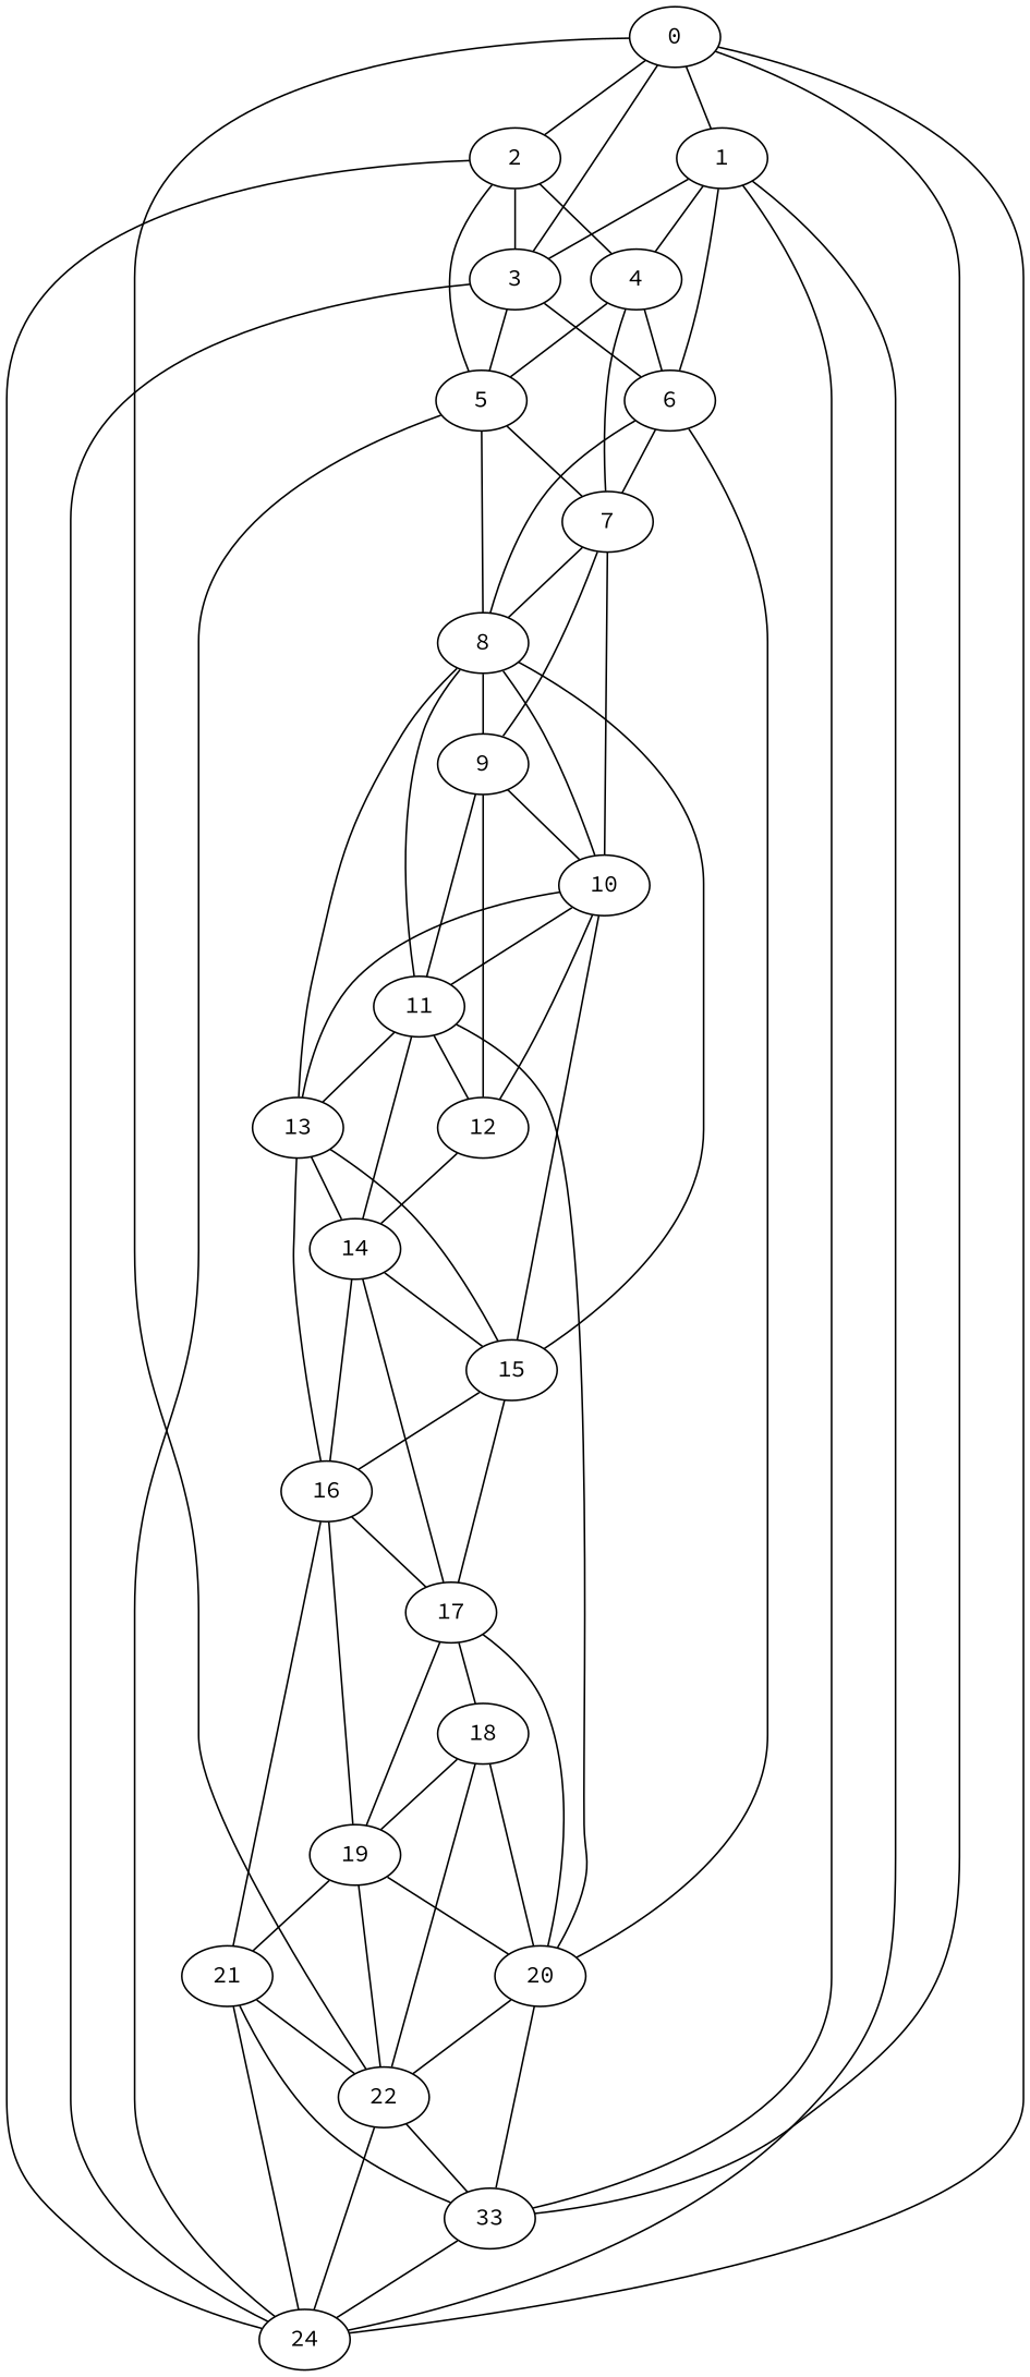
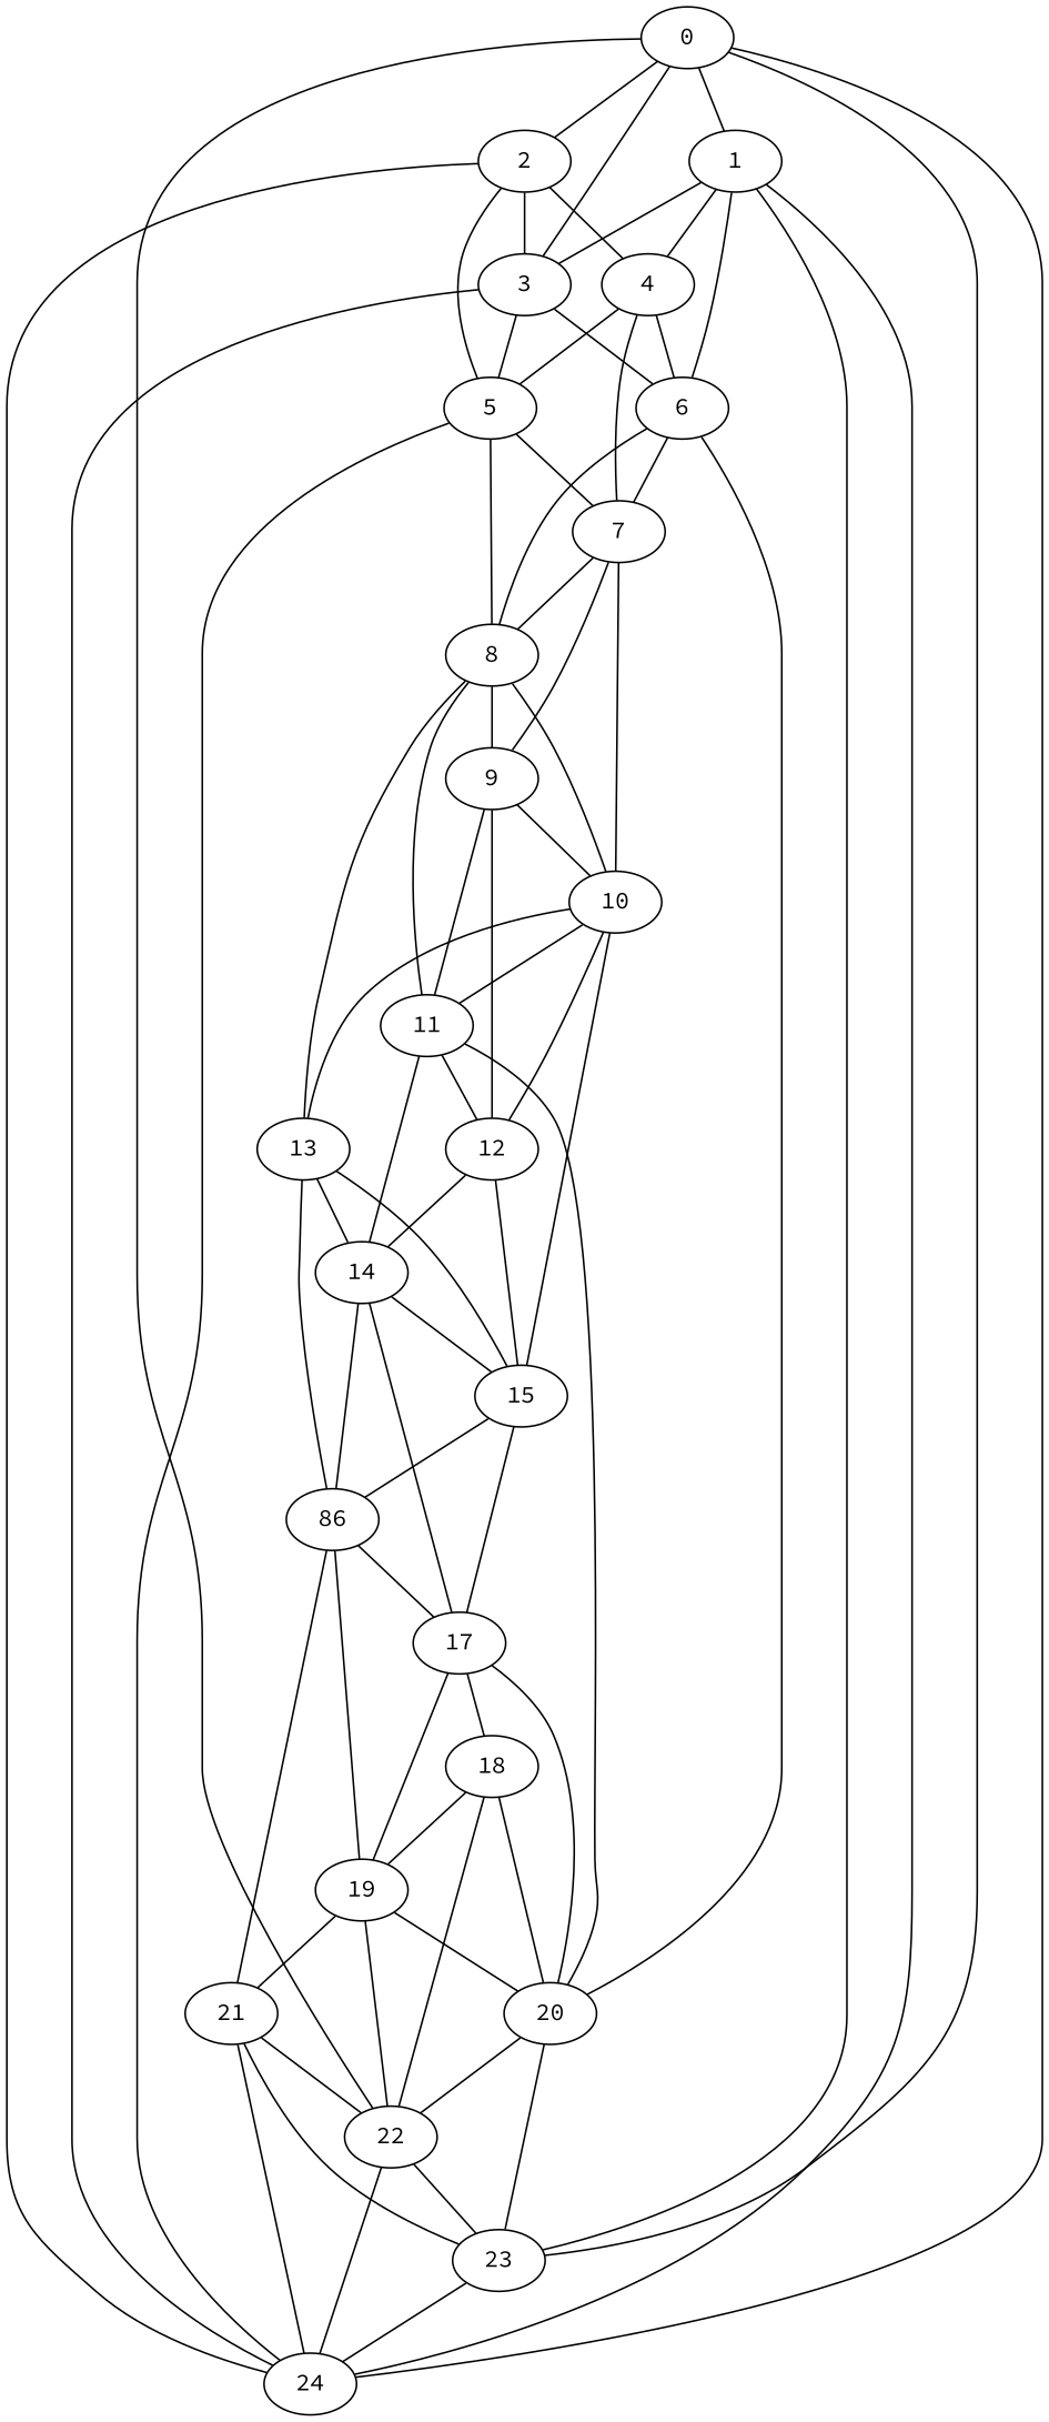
  strict graph {
    fontname="Source Code Pro"
    node [fontname="Source Code Pro"]
    edge [fontname="Source Code Pro" is_available=True prob=1.0]
    0
    1
    2
    3
    22
-   23 [label=33]
+   23
    24
    4
    6
    5
    7
    8
    20
    9
    10
    11
    13
    12
    15
    14
-   16
+   16 [label=86]
    17
    19
    21
    18
    0 -- 1 [prob=0.650292402085]
    0 -- 2 [prob=0.111181133294]
    0 -- 3 [prob=0.940531475203]
    0 -- 22 [prob=0.569768721524]
    0 -- 23
    0 -- 24 [prob=0.022977695038]
    1 -- 3 [prob=0.963126353927]
    1 -- 23 [prob=0.469319696093]
    1 -- 24 [prob=0.0451934712595]
    1 -- 4 [prob=0.241471070449]
    1 -- 6 [prob=0.111288648622]
    2 -- 3 [prob=0.510604800446]
    2 -- 24
    2 -- 4 [prob=0.89707219456]
    2 -- 5 [prob=0.0421327829517]
    3 -- 24 [prob=0.737531713275]
    3 -- 6 [prob=0.693614097343]
    3 -- 5 [prob=0.134170280673]
    22 -- 23 [prob=0.898111672781]
    22 -- 24 [prob=0.676063088232]
    23 -- 24 [prob=0.0742268432379]
    4 -- 6
    4 -- 5 [prob=0.984030660082]
    4 -- 7 [prob=0.657168862266]
    6 -- 7 [prob=0.796671450986]
    6 -- 8 [prob=0.500408881426]
    6 -- 20 [prob=0.703539154915]
    5 -- 24 [prob=0.947837130104]
    5 -- 7 [prob=0.374343465655]
    5 -- 8
    7 -- 8 [prob=0.386355127889]
    7 -- 9 [prob=0.949007816904]
    7 -- 10 [prob=0.726414773152]
    8 -- 9
    8 -- 10 [prob=0.769826436479]
    8 -- 11 [prob=0.277733936319]
    8 -- 13
    20 -- 22
    20 -- 23 [prob=0.885329700777]
    9 -- 10
    9 -- 11 [prob=0.61409262344]
    9 -- 12 [prob=0.171522308951]
    10 -- 11 [prob=0.427780007042]
    10 -- 13 [prob=0.445241614455]
    10 -- 12 [prob=0.432112343904]
    10 -- 15 [prob=0.32466546462]
    11 -- 20 [prob=0.376133553185]
-   11 -- 13 [prob=0.90091170506]
    11 -- 12 [prob=0.655997562424]
    11 -- 14 [prob=0.0570517914532]
    13 -- 15 [prob=0.813844984418]
    13 -- 14 [prob=0.325690089921]
    13 -- 16 [prob=0.0362159520563]
-   8 -- 15 [prob=0.774418589384]
+   12 -- 15 [prob=0.774418589384]
    12 -- 14
    15 -- 16 [prob=0.545412625873]
    15 -- 17 [prob=0.326456262542]
    14 -- 15 [prob=0.545618433316]
    14 -- 16 [prob=0.0329447291212]
    14 -- 17 [prob=0.613736130182]
    16 -- 17 [prob=0.848711713669]
    16 -- 19
    16 -- 21 [prob=0.59702181355]
    17 -- 20 [prob=0.269796328225]
    17 -- 19
    17 -- 18 [prob=0.936944715638]
    19 -- 22 [prob=0.754637223532]
    19 -- 20 [prob=0.0789385499497]
    19 -- 21 [prob=0.77010967176]
    21 -- 22 [prob=0.752077475987]
    21 -- 23 [prob=0.919881313609]
    21 -- 24
    18 -- 22 [prob=0.886240481708]
    18 -- 20 [prob=0.734803523436]
    18 -- 19 [prob=0.630055250877]
  }
